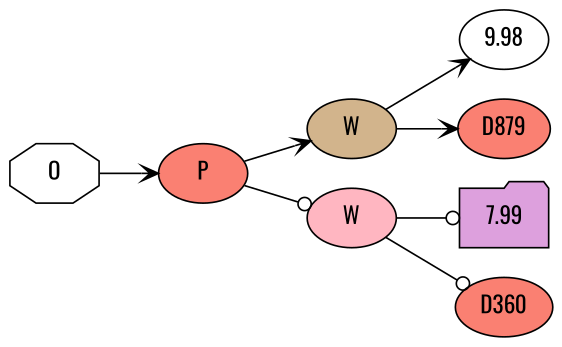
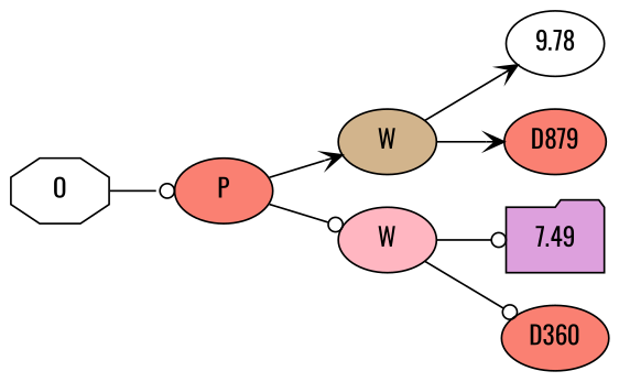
  digraph {
    fontname=Oswald
    rankdir=LR
    node [fillcolor=salmon fontname=Oswald shape=ellipse style=filled]
    edge [arrowhead=vee fontname=Oswald]
    n1 [fillcolor=white label=O shape=octagon]
    n2 [label=P]
    n3 [fillcolor=tan label=W]
    n4 [fillcolor=lightpink label=W]
-   n5 [fillcolor=white label=9.98]
+   n5 [fillcolor=white label=9.78]
    n6 [label=D879]
-   n7 [fillcolor=plum label=7.99 shape=folder]
+   n7 [fillcolor=plum label=7.49 shape=folder]
    n8 [label=D360]
-   n1 -> n2
+   n1 -> n2 [arrowhead=odot]
    n2 -> n3
    n2 -> n4 [arrowhead=odot]
    n3 -> n5
    n3 -> n6
    n4 -> n7 [arrowhead=odot]
    n4 -> n8 [arrowhead=odot]
  }
